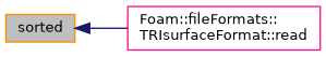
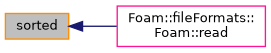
  digraph {
    rankdir=LR
    node [fontname=Helvetica fontsize=10 shape=record]
    n1 [color=darkorange fillcolor=grey75 fontcolor=black height=0.2 label=sorted style=filled width=0.4]
-   n2 [color=deeppink height=0.2 label="Foam::fileFormats::\lTRIsurfaceFormat::read" width=0.4]
+   n2 [color=deeppink height=0.2 label="Foam::fileFormats::\lFoam::read" width=0.4]
    n1 -> n2 [color=midnightblue dir=back fontname=Helvetica fontsize=10 labelfontname=Helvetica labelfontsize=10 style=solid]
  }
